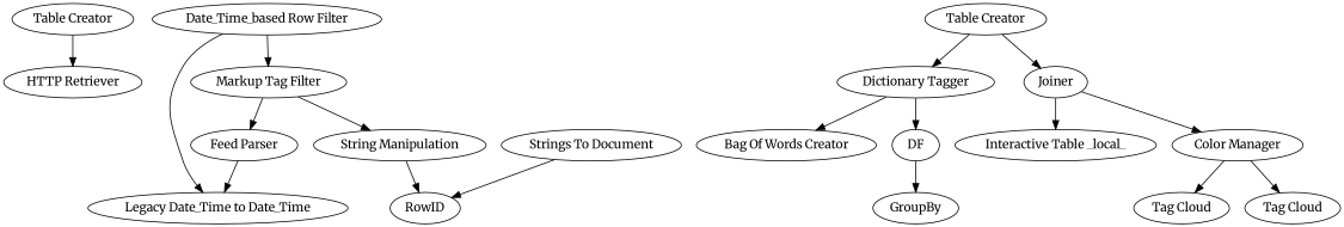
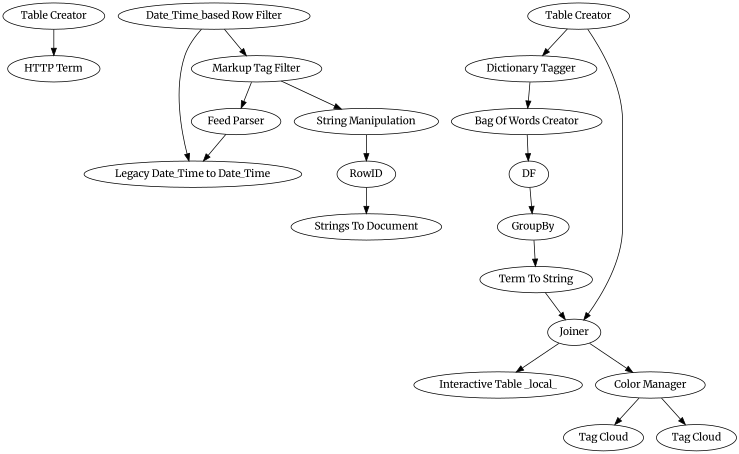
  digraph {
    fontname=Merriweather
    rankdir=TB
    node [fontname=Merriweather]
    edge [fontname=Merriweather]
-   n1 [label="HTTP Retriever"]
+   n1 [label="HTTP Term"]
    n2 [label="Feed Parser"]
    n3 [label="Legacy Date_Time to Date_Time"]
    n4 [label="Table Creator"]
    n5 [label="Dictionary Tagger"]
    n6 [label=Joiner]
    n7 [label="Bag Of Words Creator"]
    n8 [label="Interactive Table _local_"]
    n9 [label="Color Manager"]
    n10 [label="Markup Tag Filter"]
    n11 [label="String Manipulation"]
    n12 [label=RowID]
    n13 [label="Strings To Document"]
    n14 [label=DF]
    n15 [label=GroupBy]
    n16 [label="Tag Cloud"]
    n17 [label="Tag Cloud"]
+   n18 [label="Term To String"]
    n19 [label="Date_Time_based Row Filter"]
    n20 [label="Table Creator"]
    n2 -> n3
    n4 -> n5
    n4 -> n6
    n5 -> n7
    n6 -> n8
    n6 -> n9
-   n5 -> n14
+   n7 -> n14
    n9 -> n16
    n9 -> n17
    n10 -> n2
    n10 -> n11
    n11 -> n12
-   n13 -> n12
+   n12 -> n13
    n14 -> n15
+   n15 -> n18
+   n18 -> n6
    n19 -> n3
    n19 -> n10
    n20 -> n1
  }
